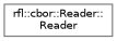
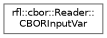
  digraph {
    rankdir=LR
-   n1 [color=grey40 fillcolor=white fontname=Helvetica fontsize=10 height=0.2 label="rfl::cbor::Reader::\lReader" shape=box style=filled width=0.4]
+   n1 [color=grey40 fillcolor=white fontname=Helvetica fontsize=10 height=0.2 label="rfl::cbor::Reader::\lCBORInputVar" shape=box style=filled width=0.4]
  }
